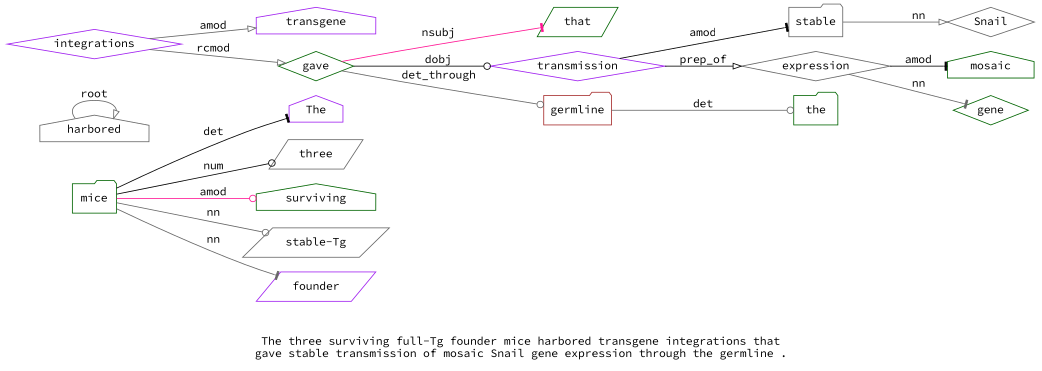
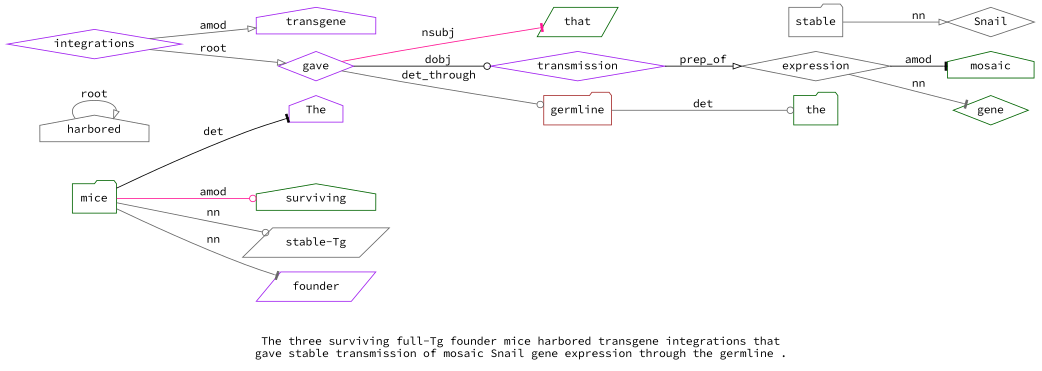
  digraph {
    fontname="Source Code Pro"
    label="The three surviving full-Tg founder mice harbored transgene integrations that\ngave stable transmission of mosaic Snail gene expression through the germline ."
    rankdir=LR
    node [color=darkgreen fillcolor=white fontname="Source Code Pro" shape=diamond style=filled]
    edge [arrowhead=tee color=gray40 fontname="Source Code Pro"]
    n1 [label=mice shape=folder]
    n2 [color=purple label=The shape=house]
-   n3 [color=gray40 label=three shape=parallelogram]
    n4 [label=surviving shape=house]
    n5 [color=gray40 label="stable-Tg" shape=parallelogram]
    n6 [color=purple label=founder shape=parallelogram]
    n7 [color=gray40 label=harbored shape=house]
    n8 [color=purple label=integrations]
    n9 [color=purple label=transgene shape=house]
-   n10 [label=gave]
+   n10 [color=purple label=gave]
    n11 [label=that shape=parallelogram]
    n12 [color=purple label=transmission]
    n13 [color=brown label=germline shape=folder]
    n14 [color=gray40 label=stable shape=folder]
    n15 [color=gray40 label=expression]
    n16 [label=the shape=folder]
    n17 [color=gray40 label=Snail]
    n18 [label=mosaic shape=house]
    n19 [label=gene]
    n1 -> n2 [color=black label=det]
-   n1 -> n3 [arrowhead=odot color=black label=num]
    n1 -> n4 [arrowhead=odot color=deeppink label=amod]
    n1 -> n5 [arrowhead=odot label=nn]
    n1 -> n6 [label=nn]
    n7 -> n7 [arrowhead=onormal label=root]
    n8 -> n9 [arrowhead=onormal label=amod]
-   n8 -> n10 [arrowhead=onormal label=rcmod]
+   n8 -> n10 [arrowhead=onormal label=root]
    n10 -> n11 [color=deeppink label=nsubj]
    n10 -> n12 [arrowhead=odot color=black label=dobj]
    n10 -> n13 [arrowhead=odot label=det_through]
-   n12 -> n14 [color=black label=amod]
    n12 -> n15 [arrowhead=onormal color=black label=prep_of]
    n13 -> n16 [arrowhead=odot label=det]
    n14 -> n17 [arrowhead=onormal label=nn]
    n15 -> n18 [color=black label=amod]
    n15 -> n19 [label=nn]
  }
